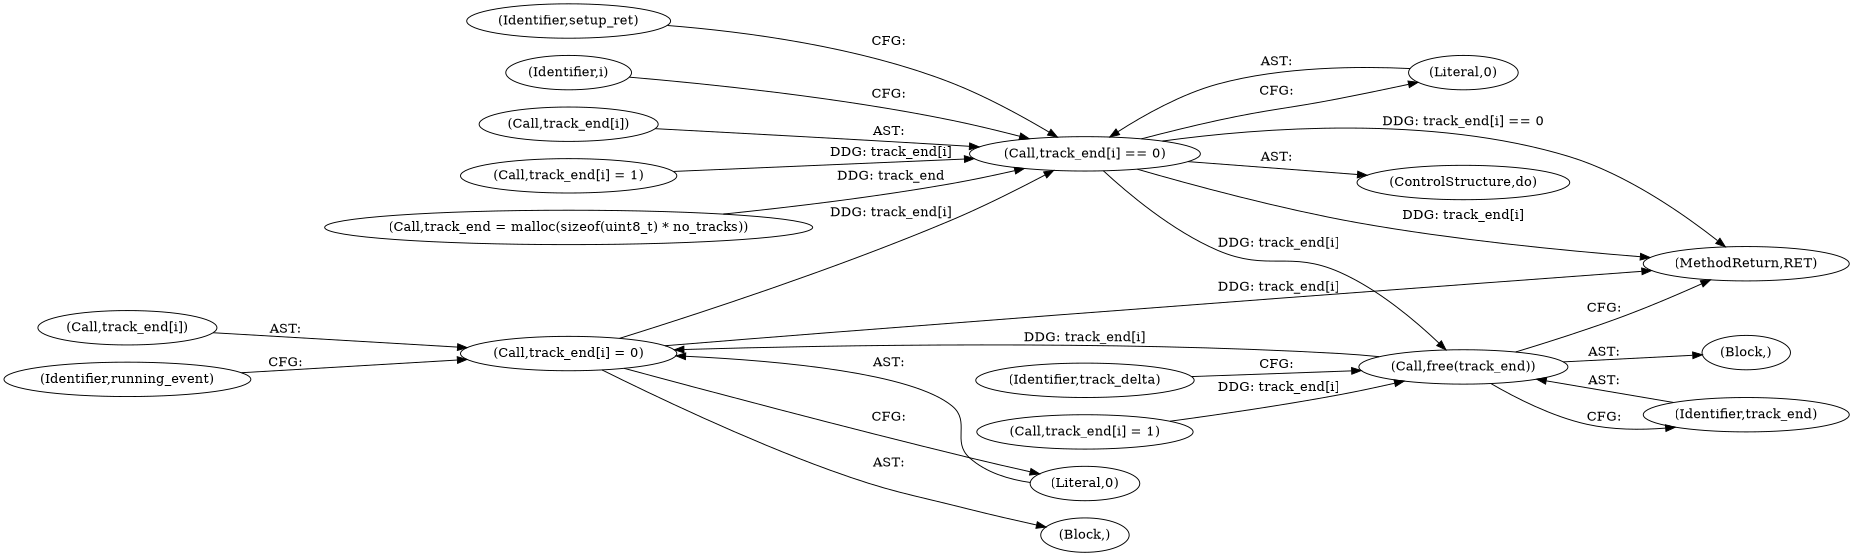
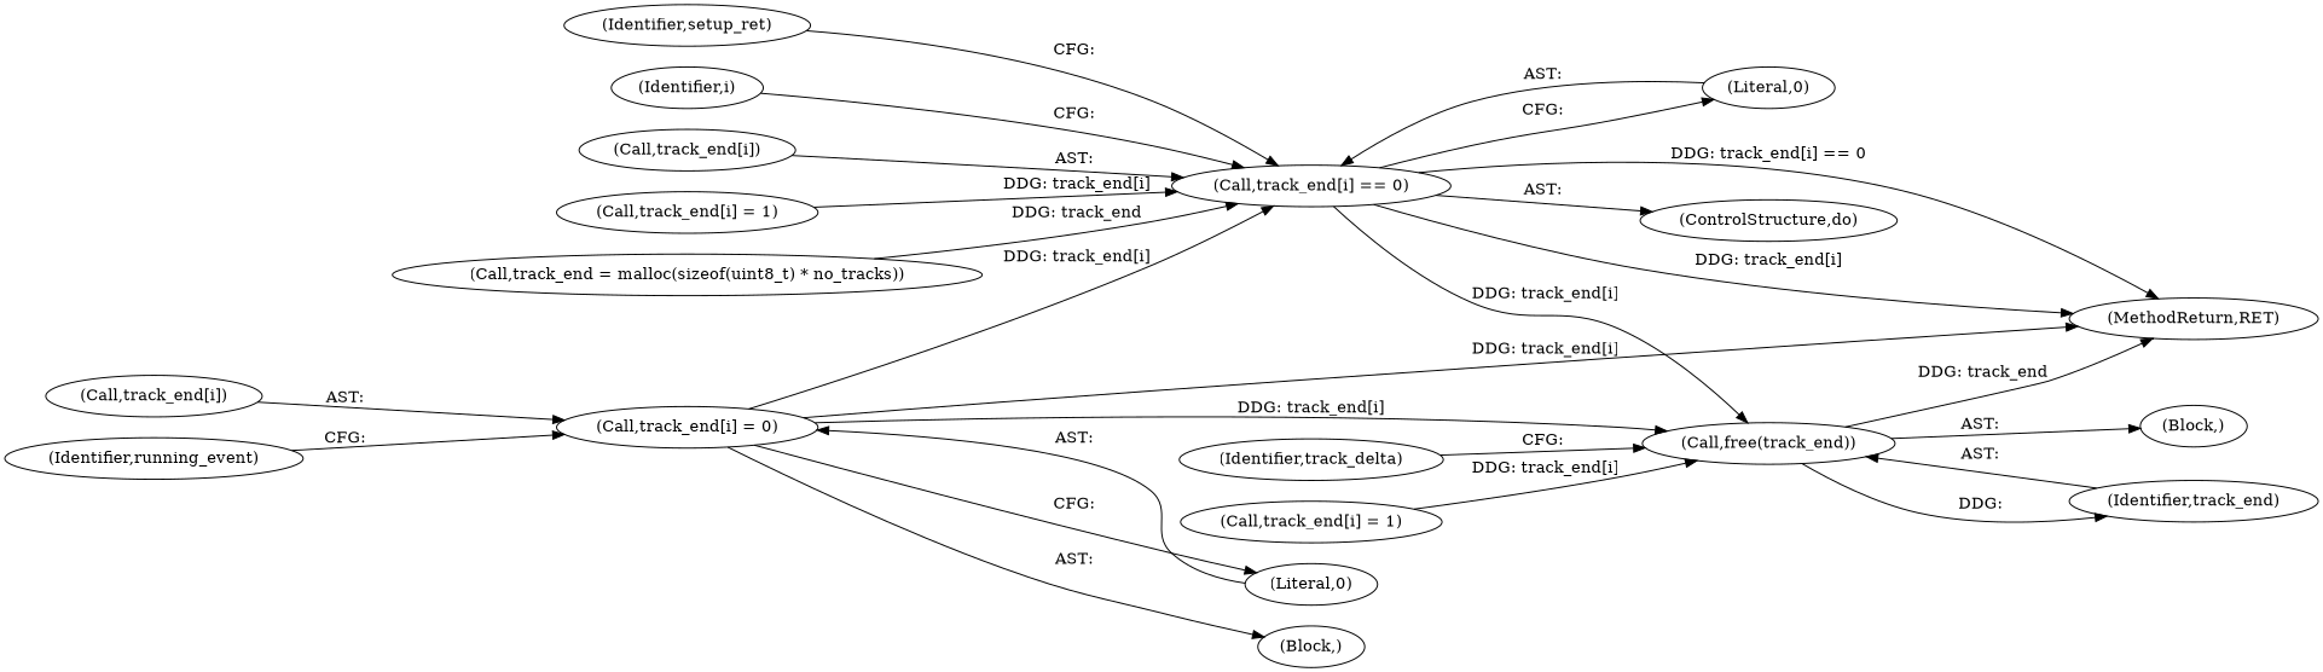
  digraph {
    rankdir=LR
    n1 [label="(Call,track_end[i] = 0)"]
    n2 [label="(Call,track_end[i] == 0)"]
    n3 [label="(Call,free(track_end))"]
    n4 [label="(Literal,0)"]
    n5 [label="(Block,)"]
    n6 [label="(MethodReturn,RET)"]
    n7 [label="(Literal,0)"]
    n8 [label="(ControlStructure,do)"]
    n9 [label="(Block,)"]
    n10 [label="(Identifier,track_end)"]
    n11 [label="(Identifier,i)"]
    n12 [label="(Call,track_end[i])"]
    n13 [label="(Call,track_end[i])"]
    n14 [label="(Call,track_end[i] = 1)"]
    n15 [label="(Identifier,running_event)"]
    n16 [label="(Call,track_end = malloc(sizeof(uint8_t) * no_tracks))"]
    n17 [label="(Identifier,setup_ret)"]
    n18 [label="(Identifier,track_delta)"]
    n19 [label="(Call,track_end[i] = 1)"]
    n1 -> n2 [label="DDG: track_end[i]"]
-   n3 -> n1 [label="DDG: track_end[i]"]
+   n1 -> n3 [label="DDG: track_end[i]"]
    n1 -> n4 [label="CFG: "]
    n1 -> n5 [label="AST: "]
    n1 -> n6 [label="DDG: track_end[i]"]
    n2 -> n3 [label="DDG: track_end[i]"]
    n2 -> n6 [label="DDG: track_end[i] == 0"]
    n2 -> n6 [label="DDG: track_end[i]"]
    n2 -> n7 [label="CFG: "]
    n2 -> n8 [label="AST: "]
-   n3 -> n6 [label="CFG: "]
+   n3 -> n6 [label="DDG: track_end"]
    n3 -> n9 [label="AST: "]
-   n3 -> n10 [label="CFG: "]
+   n3 -> n10 [label="DDG: "]
    n4 -> n1 [label="AST: "]
    n7 -> n2 [label="AST: "]
    n10 -> n3 [label="AST: "]
    n11 -> n2 [label="CFG: "]
    n12 -> n1 [label="AST: "]
    n13 -> n2 [label="AST: "]
    n14 -> n2 [label="DDG: track_end[i]"]
    n15 -> n1 [label="CFG: "]
    n16 -> n2 [label="DDG: track_end"]
    n17 -> n2 [label="CFG: "]
    n18 -> n3 [label="CFG: "]
    n19 -> n3 [label="DDG: track_end[i]"]
  }
